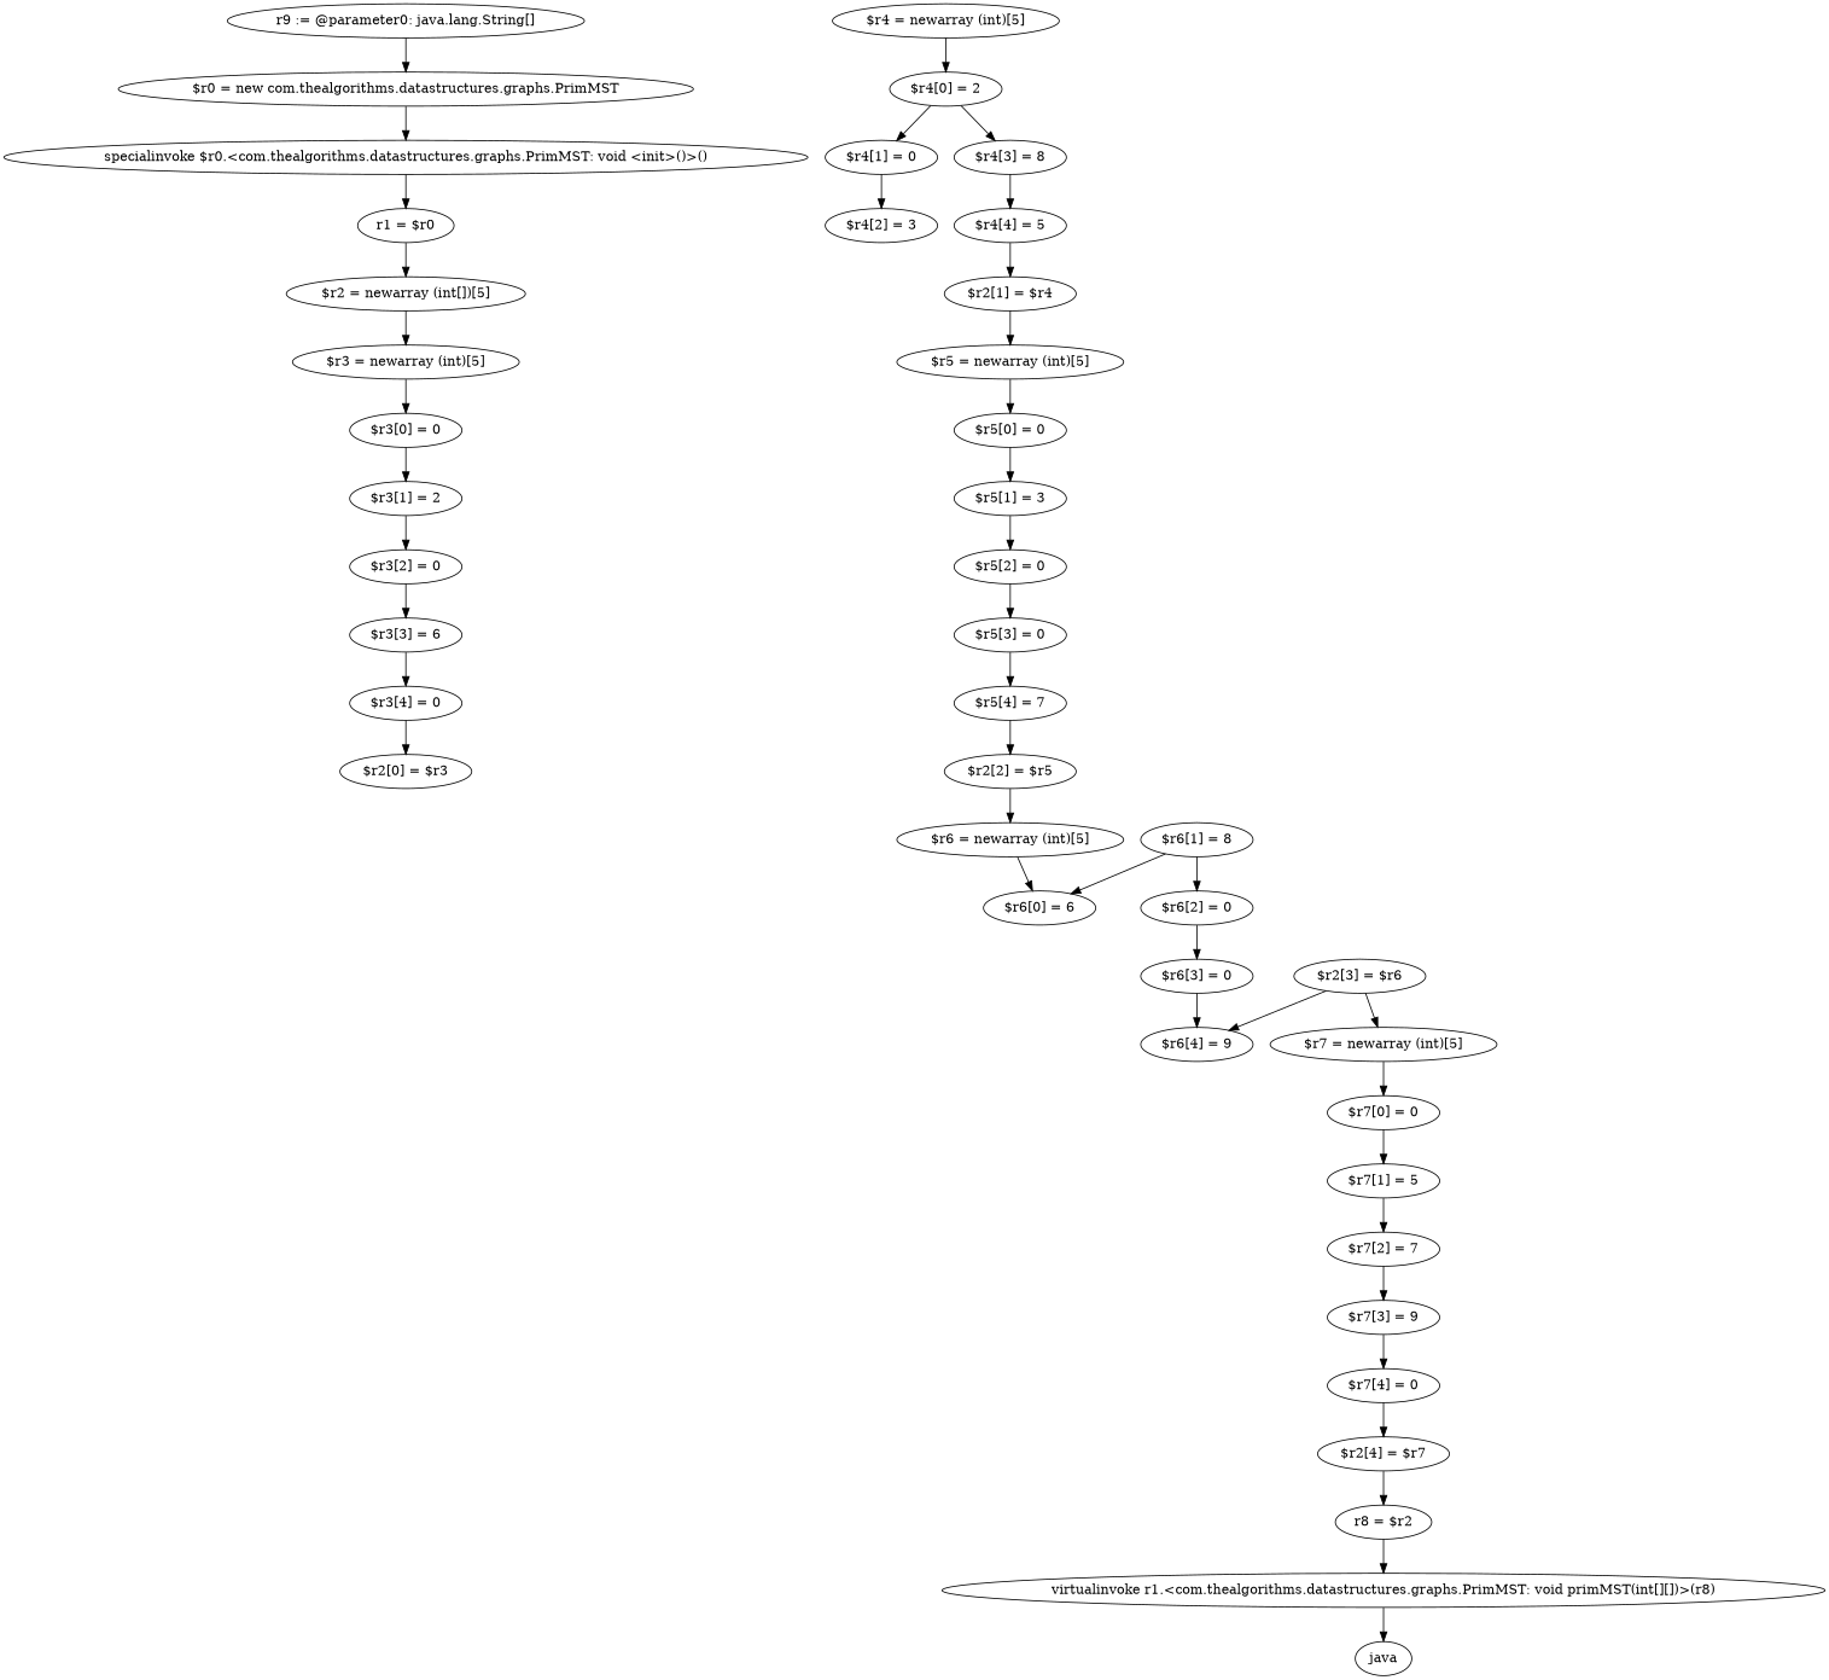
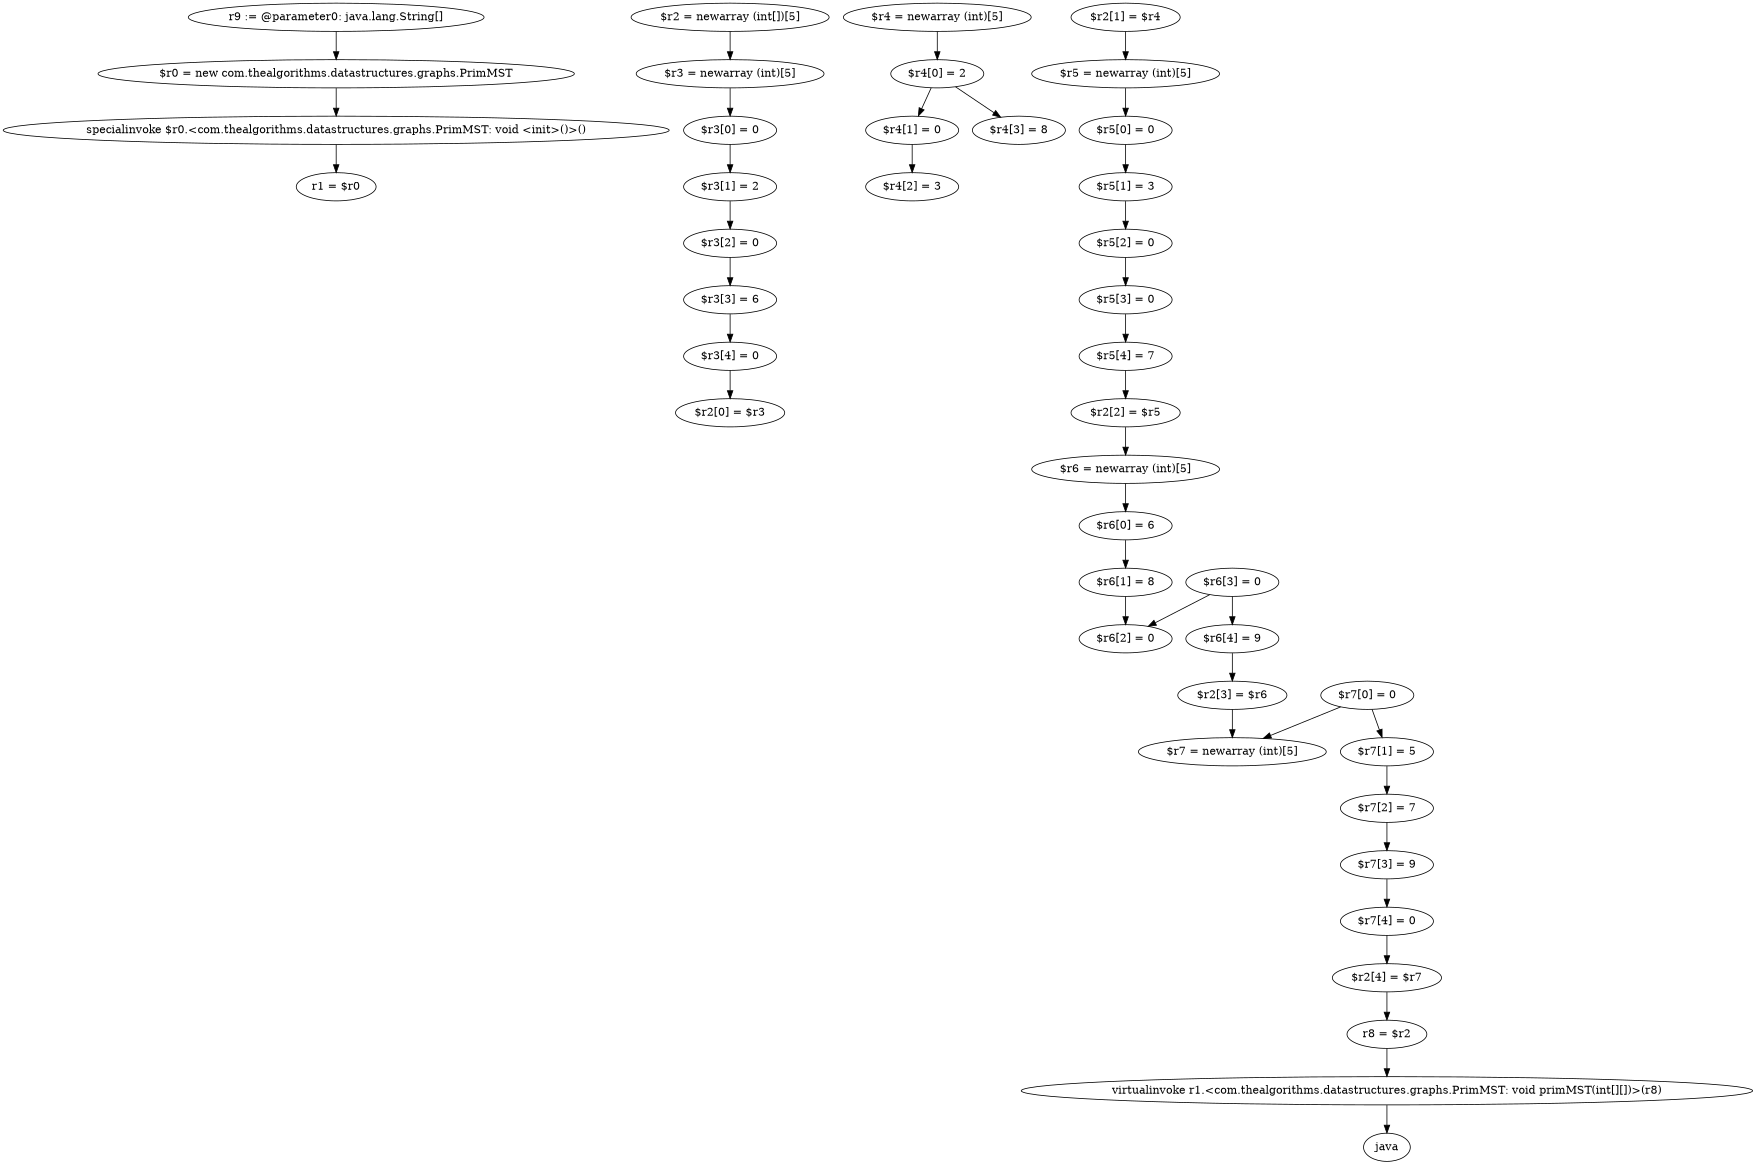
  digraph {
    "r9 := @parameter0: java.lang.String[]"
    "$r0 = new com.thealgorithms.datastructures.graphs.PrimMST"
    "specialinvoke $r0.<com.thealgorithms.datastructures.graphs.PrimMST: void <init>()>()"
    "r1 = $r0"
    "$r2 = newarray (int[])[5]"
    "$r3 = newarray (int)[5]"
    "$r3[0] = 0"
    "$r3[1] = 2"
    "$r3[2] = 0"
    "$r3[3] = 6"
    "$r3[4] = 0"
    "$r2[0] = $r3"
    "$r4 = newarray (int)[5]"
    "$r4[0] = 2"
    "$r4[1] = 0"
    "$r4[3] = 8"
    "$r4[2] = 3"
-   "$r4[4] = 5"
    "$r2[1] = $r4"
    "$r5 = newarray (int)[5]"
    "$r5[0] = 0"
    "$r5[1] = 3"
    "$r5[2] = 0"
    "$r5[3] = 0"
    "$r5[4] = 7"
    "$r2[2] = $r5"
    "$r6 = newarray (int)[5]"
    "$r6[0] = 6"
    "$r6[1] = 8"
    "$r6[2] = 0"
    "$r6[3] = 0"
    "$r6[4] = 9"
    "$r2[3] = $r6"
    "$r7 = newarray (int)[5]"
    "$r7[0] = 0"
    "$r7[1] = 5"
    "$r7[2] = 7"
    "$r7[3] = 9"
    "$r7[4] = 0"
    "$r2[4] = $r7"
    "r8 = $r2"
    "virtualinvoke r1.<com.thealgorithms.datastructures.graphs.PrimMST: void primMST(int[][])>(r8)"
    n43 [label=java]
    "r9 := @parameter0: java.lang.String[]" -> "$r0 = new com.thealgorithms.datastructures.graphs.PrimMST"
    "$r0 = new com.thealgorithms.datastructures.graphs.PrimMST" -> "specialinvoke $r0.<com.thealgorithms.datastructures.graphs.PrimMST: void <init>()>()"
    "specialinvoke $r0.<com.thealgorithms.datastructures.graphs.PrimMST: void <init>()>()" -> "r1 = $r0"
-   "r1 = $r0" -> "$r2 = newarray (int[])[5]"
    "$r2 = newarray (int[])[5]" -> "$r3 = newarray (int)[5]"
    "$r3 = newarray (int)[5]" -> "$r3[0] = 0"
    "$r3[0] = 0" -> "$r3[1] = 2"
    "$r3[1] = 2" -> "$r3[2] = 0"
    "$r3[2] = 0" -> "$r3[3] = 6"
    "$r3[3] = 6" -> "$r3[4] = 0"
    "$r3[4] = 0" -> "$r2[0] = $r3"
    "$r4 = newarray (int)[5]" -> "$r4[0] = 2"
    "$r4[0] = 2" -> "$r4[1] = 0"
    "$r4[0] = 2" -> "$r4[3] = 8"
    "$r4[1] = 0" -> "$r4[2] = 3"
-   "$r4[3] = 8" -> "$r4[4] = 5"
-   "$r4[4] = 5" -> "$r2[1] = $r4"
    "$r2[1] = $r4" -> "$r5 = newarray (int)[5]"
    "$r5 = newarray (int)[5]" -> "$r5[0] = 0"
    "$r5[0] = 0" -> "$r5[1] = 3"
    "$r5[1] = 3" -> "$r5[2] = 0"
    "$r5[2] = 0" -> "$r5[3] = 0"
    "$r5[3] = 0" -> "$r5[4] = 7"
    "$r5[4] = 7" -> "$r2[2] = $r5"
    "$r2[2] = $r5" -> "$r6 = newarray (int)[5]"
    "$r6 = newarray (int)[5]" -> "$r6[0] = 6"
-   "$r6[1] = 8" -> "$r6[0] = 6"
+   "$r6[0] = 6" -> "$r6[1] = 8"
    "$r6[1] = 8" -> "$r6[2] = 0"
-   "$r6[2] = 0" -> "$r6[3] = 0"
+   "$r6[3] = 0" -> "$r6[2] = 0"
    "$r6[3] = 0" -> "$r6[4] = 9"
-   "$r2[3] = $r6" -> "$r6[4] = 9"
+   "$r6[4] = 9" -> "$r2[3] = $r6"
    "$r2[3] = $r6" -> "$r7 = newarray (int)[5]"
-   "$r7 = newarray (int)[5]" -> "$r7[0] = 0"
+   "$r7[0] = 0" -> "$r7 = newarray (int)[5]"
    "$r7[0] = 0" -> "$r7[1] = 5"
    "$r7[1] = 5" -> "$r7[2] = 7"
    "$r7[2] = 7" -> "$r7[3] = 9"
    "$r7[3] = 9" -> "$r7[4] = 0"
    "$r7[4] = 0" -> "$r2[4] = $r7"
    "$r2[4] = $r7" -> "r8 = $r2"
    "r8 = $r2" -> "virtualinvoke r1.<com.thealgorithms.datastructures.graphs.PrimMST: void primMST(int[][])>(r8)"
    "virtualinvoke r1.<com.thealgorithms.datastructures.graphs.PrimMST: void primMST(int[][])>(r8)" -> n43
  }
